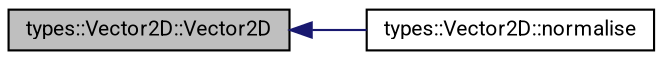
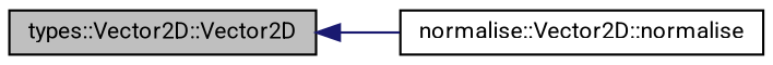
  digraph {
    rankdir=LR
    fontname=Roboto
    node [color=black fontname=Roboto fontsize=10 shape=record style=filled]
    n1 [fillcolor=grey75 fontcolor=black height=0.2 label="types::Vector2D::Vector2D" width=0.4]
-   n2 [fillcolor=white height=0.2 label="types::Vector2D::normalise" width=0.4]
+   n2 [fillcolor=white height=0.2 label="normalise::Vector2D::normalise" width=0.4]
    n1 -> n2 [color=midnightblue dir=back fontname=Roboto fontsize=10 labelfontname=Helvetica labelfontsize=10 style=solid]
  }
